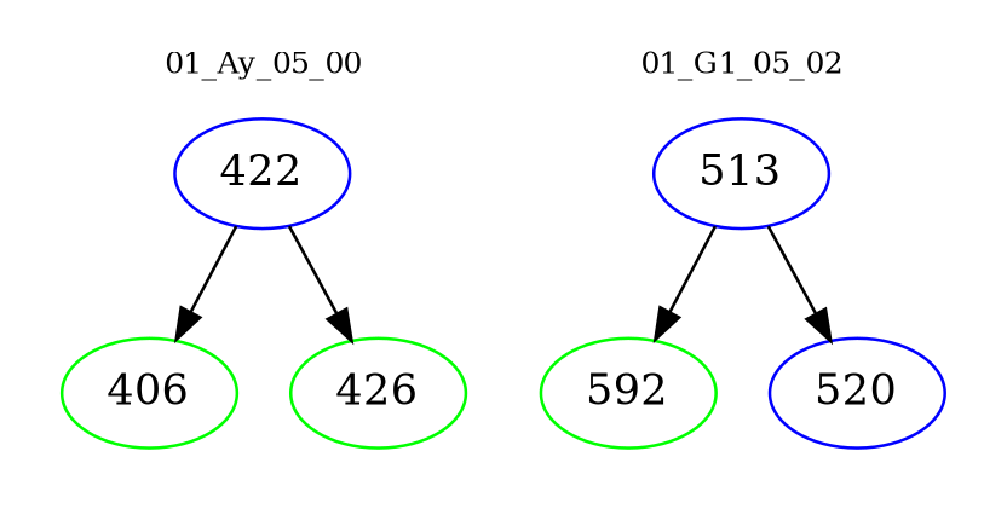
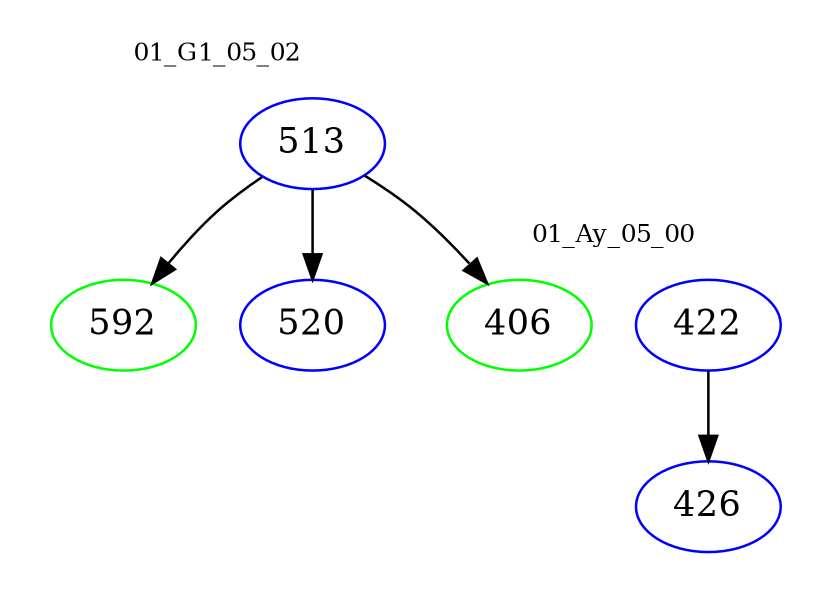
  digraph {
    node [color=blue]
    edge [color=black]
    n1 [label=422]
    n2 [color=green label=406]
-   n3 [color=green label=426]
+   n3 [label=426]
    n4 [label=513]
    n5 [color=green label=592]
    n6 [label=520]
    subgraph cluster_1 {
      color=white
      fontsize=10
      label="01_Ay_05_00"
      n1
      n2
      n3
    }
    subgraph cluster_2 {
      color=white
      fontsize=10
      label="01_G1_05_02"
      n4
      n5
      n6
    }
-   n1 -> n2
+   n4 -> n2
    n1 -> n3
    n4 -> n5
    n4 -> n6
  }
